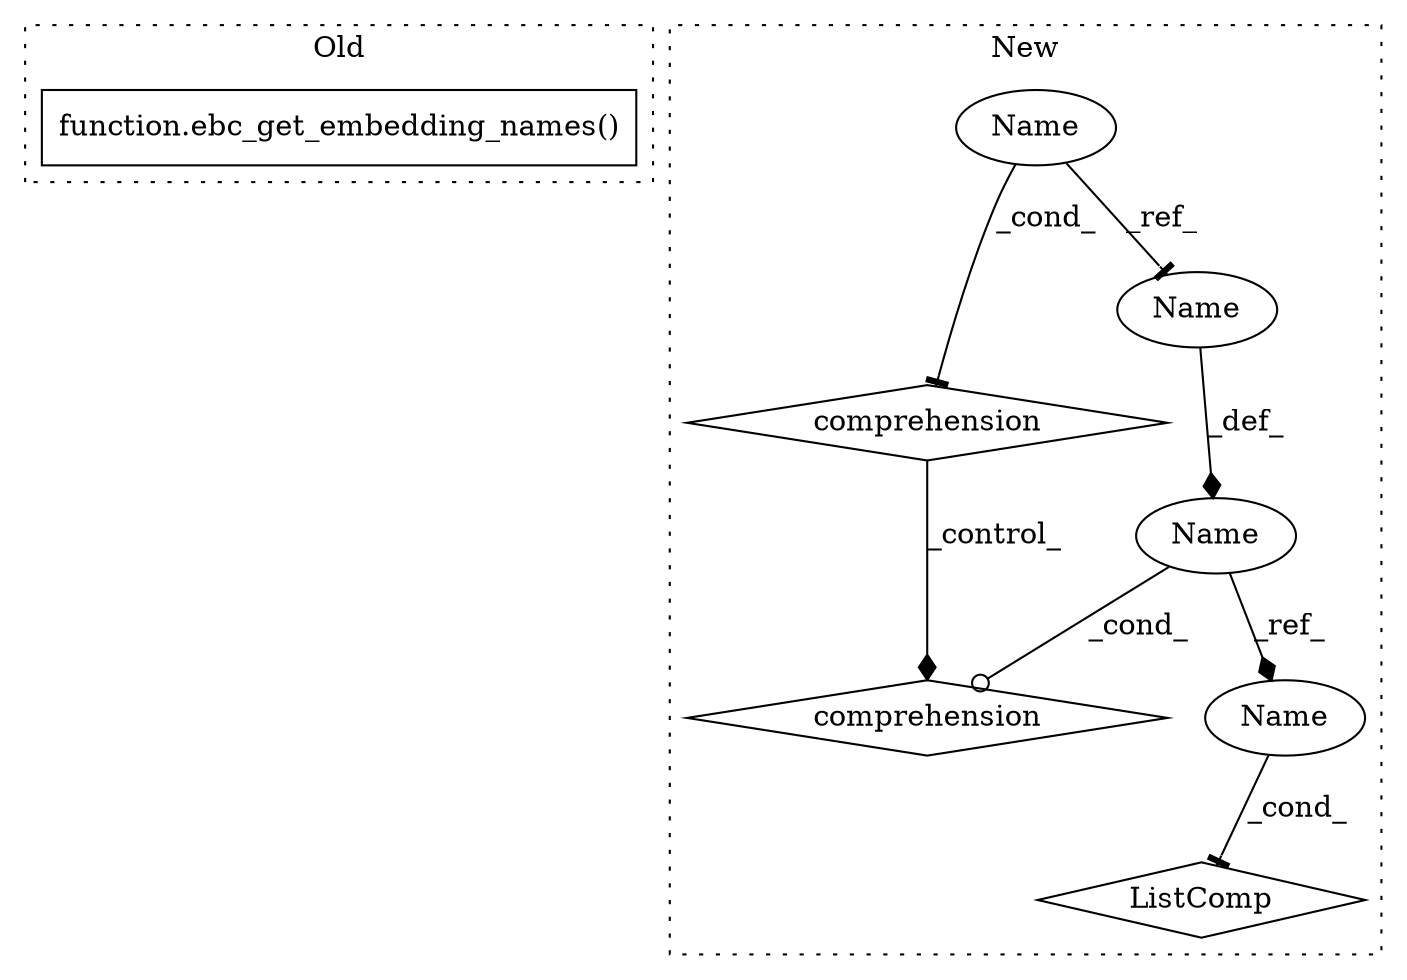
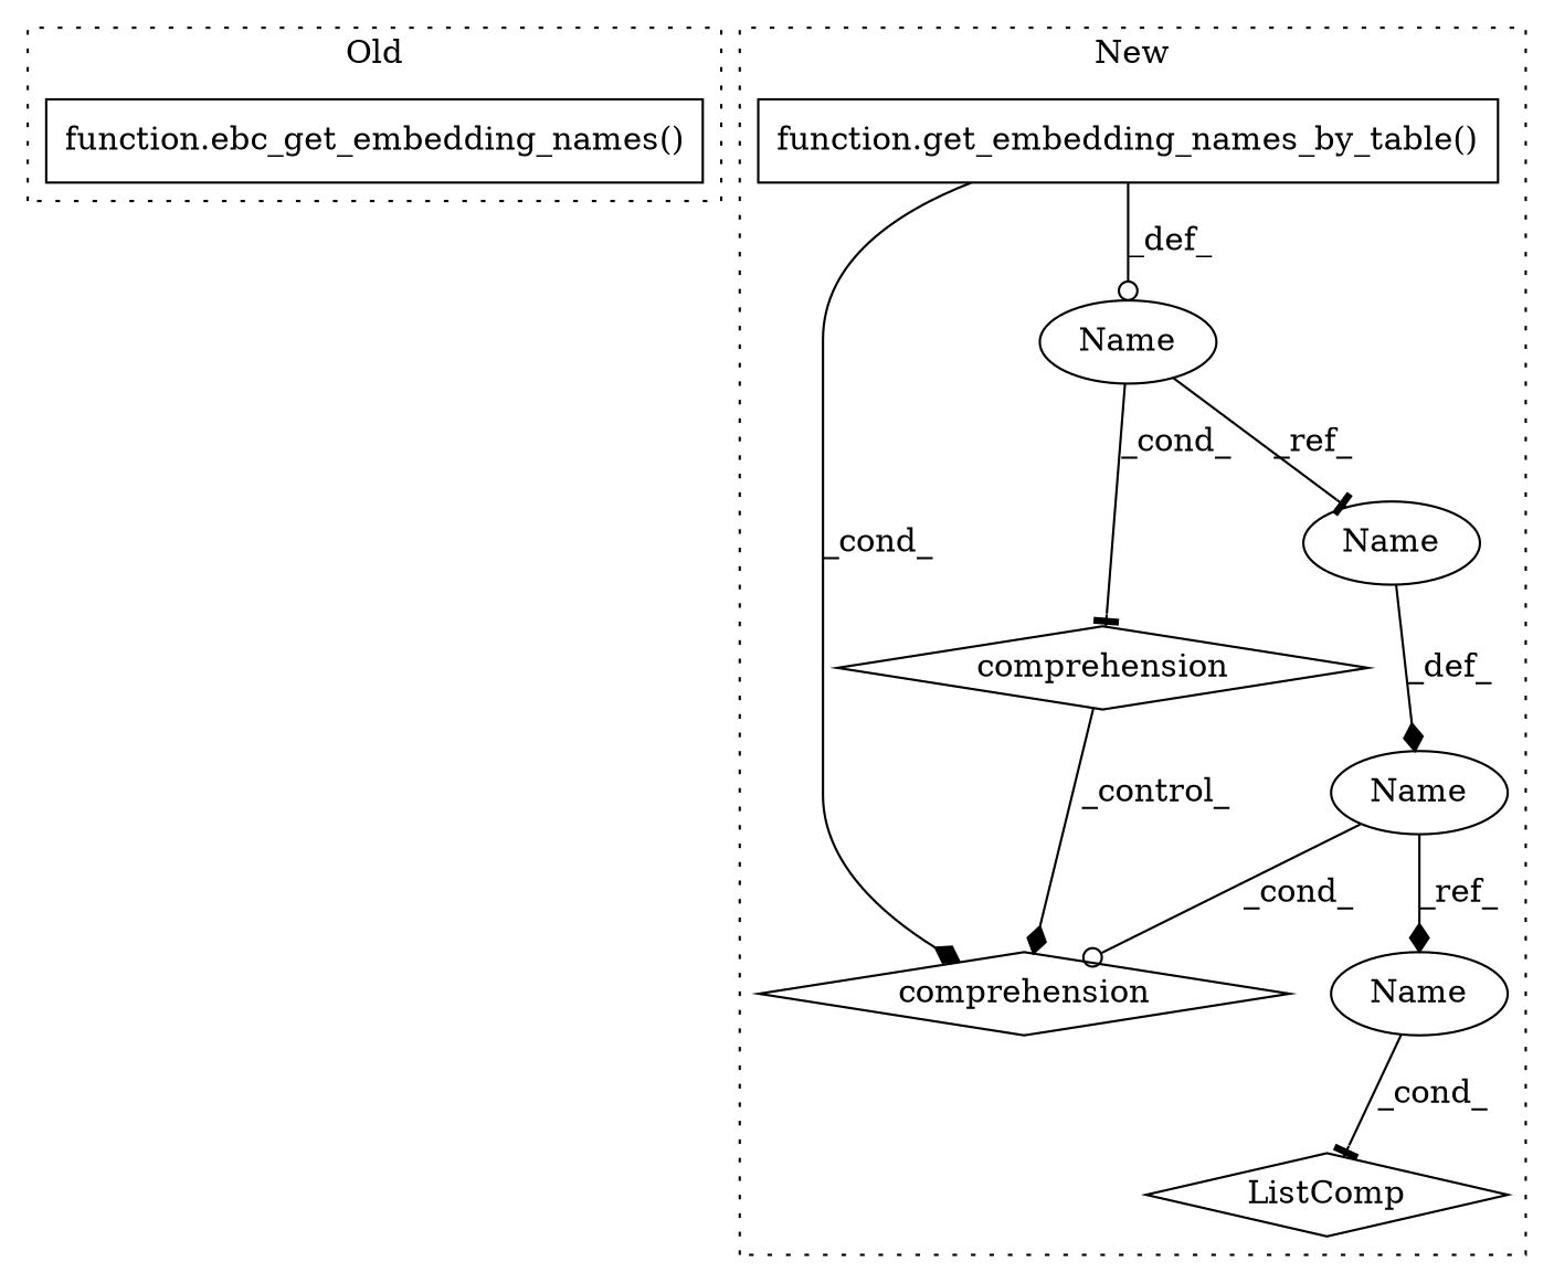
  digraph {
    node [a=87 l=9 shape=ellipse]
    edge [arrowhead=diamond]
    n1 [a=75 l="24,1" label="function.ebc_get_embedding_names()" s="5308,5338" shape=box]
    n2 [a=106 l=140 label=ListComp s=5484 shape=diamond]
+   n3 [a=75 l="29,1" label="function.get_embedding_names_by_table()" s="5538,5573" shape=box]
    n4 [label=Name s=5591]
    n5 [a=45 l=3 label=comprehension s=5587 shape=diamond]
    n6 [l=10 label=Name s=5524]
    n7 [a=45 l=3 label=comprehension s=5520 shape=diamond]
    n8 [l=10 label=Name s=5604]
    n9 [label=Name s=5498]
    subgraph cluster_1 {
      label=Old
      style=dotted
      n1
    }
    subgraph cluster_2 {
      label=New
      style=dotted
      n2
+     n3
      n4
      n5
      n6
      n7
      n8
      n9
    }
+   n3 -> n5 [label=_cond_]
+   n3 -> n6 [label=_def_ arrowhead=odot]
    n4 -> n5 [label=_cond_ arrowhead=odot]
    n4 -> n9 [label=_ref_]
    n6 -> n7 [label=_cond_ arrowhead=tee]
    n6 -> n8 [label=_ref_ arrowhead=tee]
    n7 -> n5 [label=_control_]
    n8 -> n4 [label=_def_]
    n9 -> n2 [label=_cond_ arrowhead=tee]
  }
